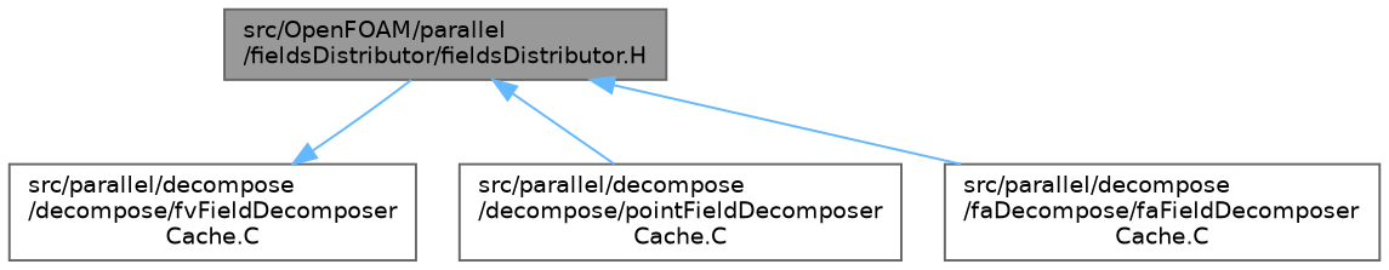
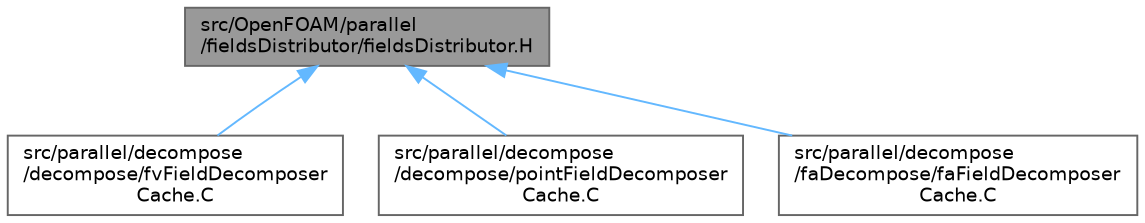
  digraph {
    node [color=grey40 fillcolor=white fontname=Helvetica fontsize=10 shape=box style=filled]
    edge [color=steelblue1 dir=back fontname=Helvetica fontsize=10 labelfontname=Helvetica labelfontsize=10 style=solid]
    n1 [color=gray40 fillcolor=grey60 fontcolor=black height=0.2 label="src/OpenFOAM/parallel\l/fieldsDistributor/fieldsDistributor.H" width=0.4]
    n2 [height=0.2 label="src/parallel/decompose\l/decompose/fvFieldDecomposer\lCache.C" width=0.4]
    n3 [height=0.2 label="src/parallel/decompose\l/decompose/pointFieldDecomposer\lCache.C" width=0.4]
    n4 [height=0.2 label="src/parallel/decompose\l/faDecompose/faFieldDecomposer\lCache.C" width=0.4]
-   n2 -> n1
+   n1 -> n2
    n1 -> n3
    n1 -> n4
  }
